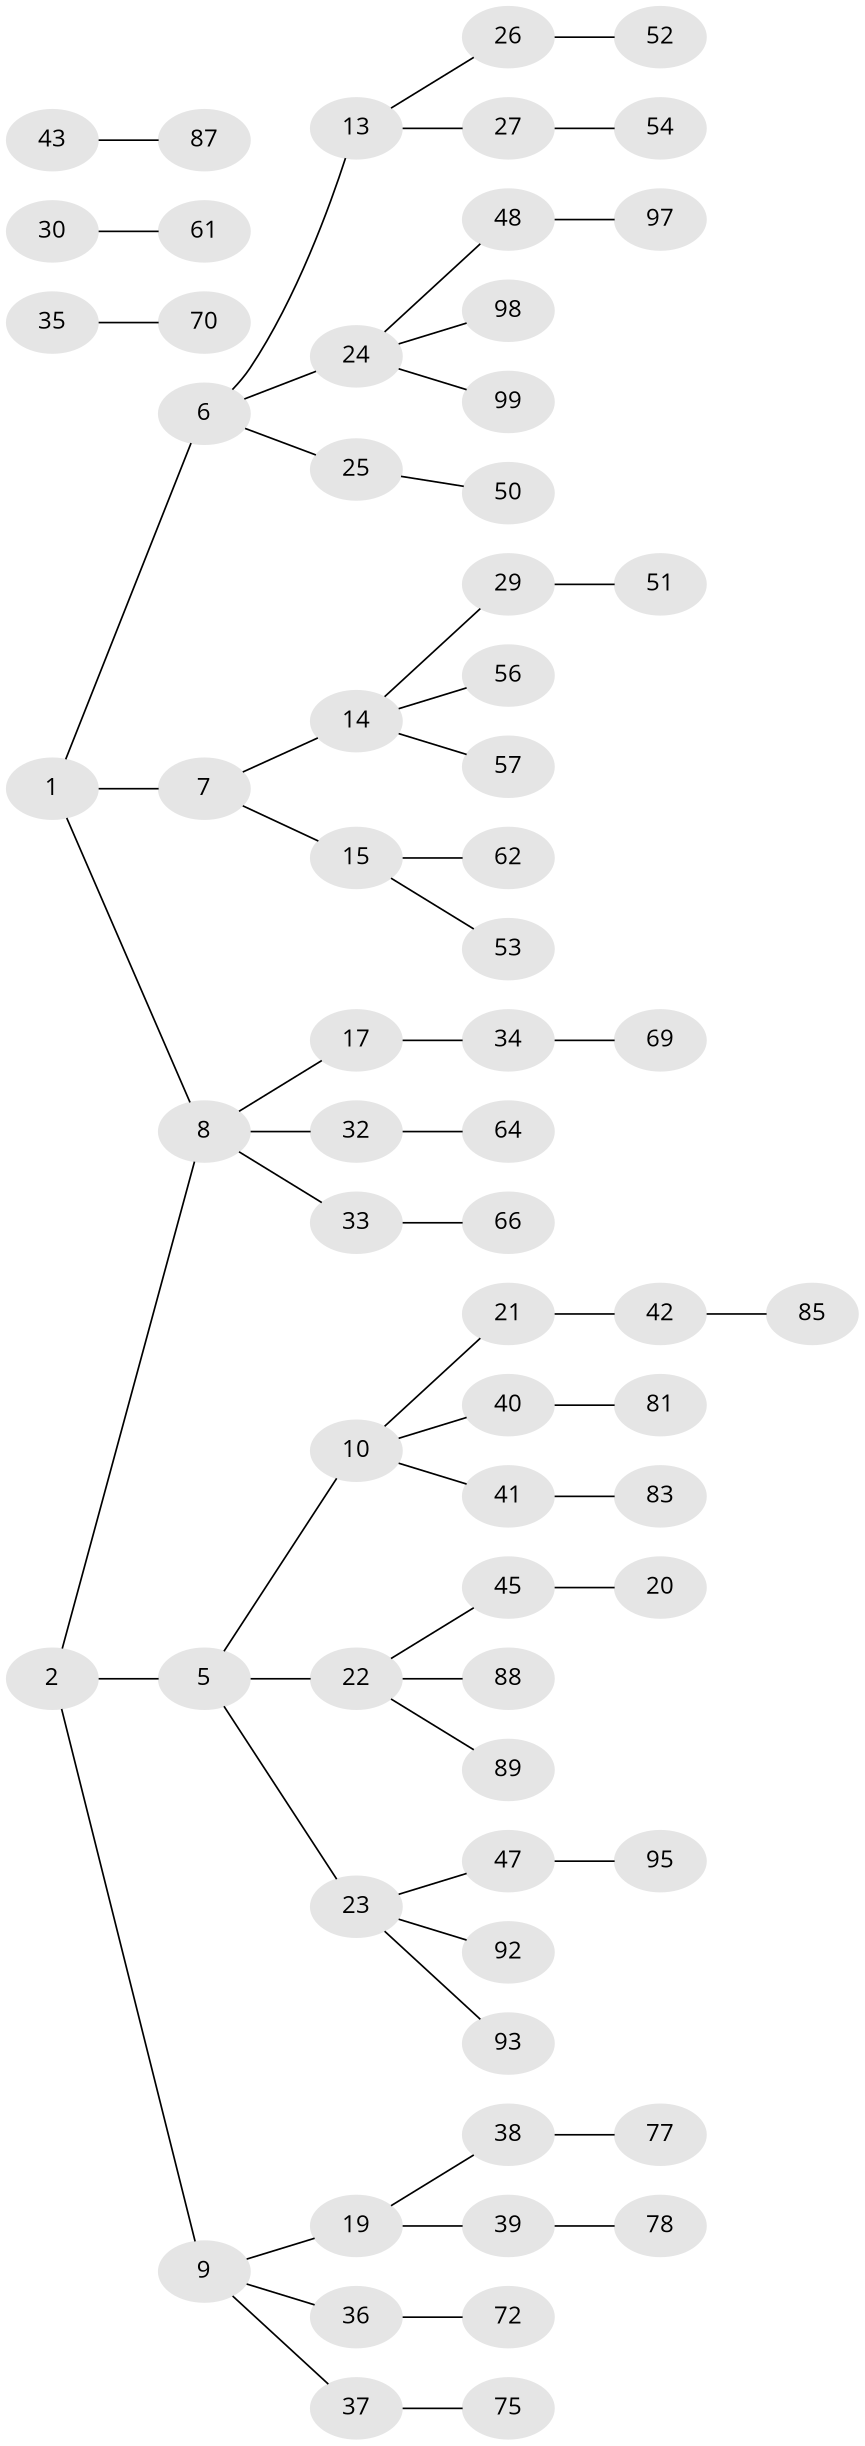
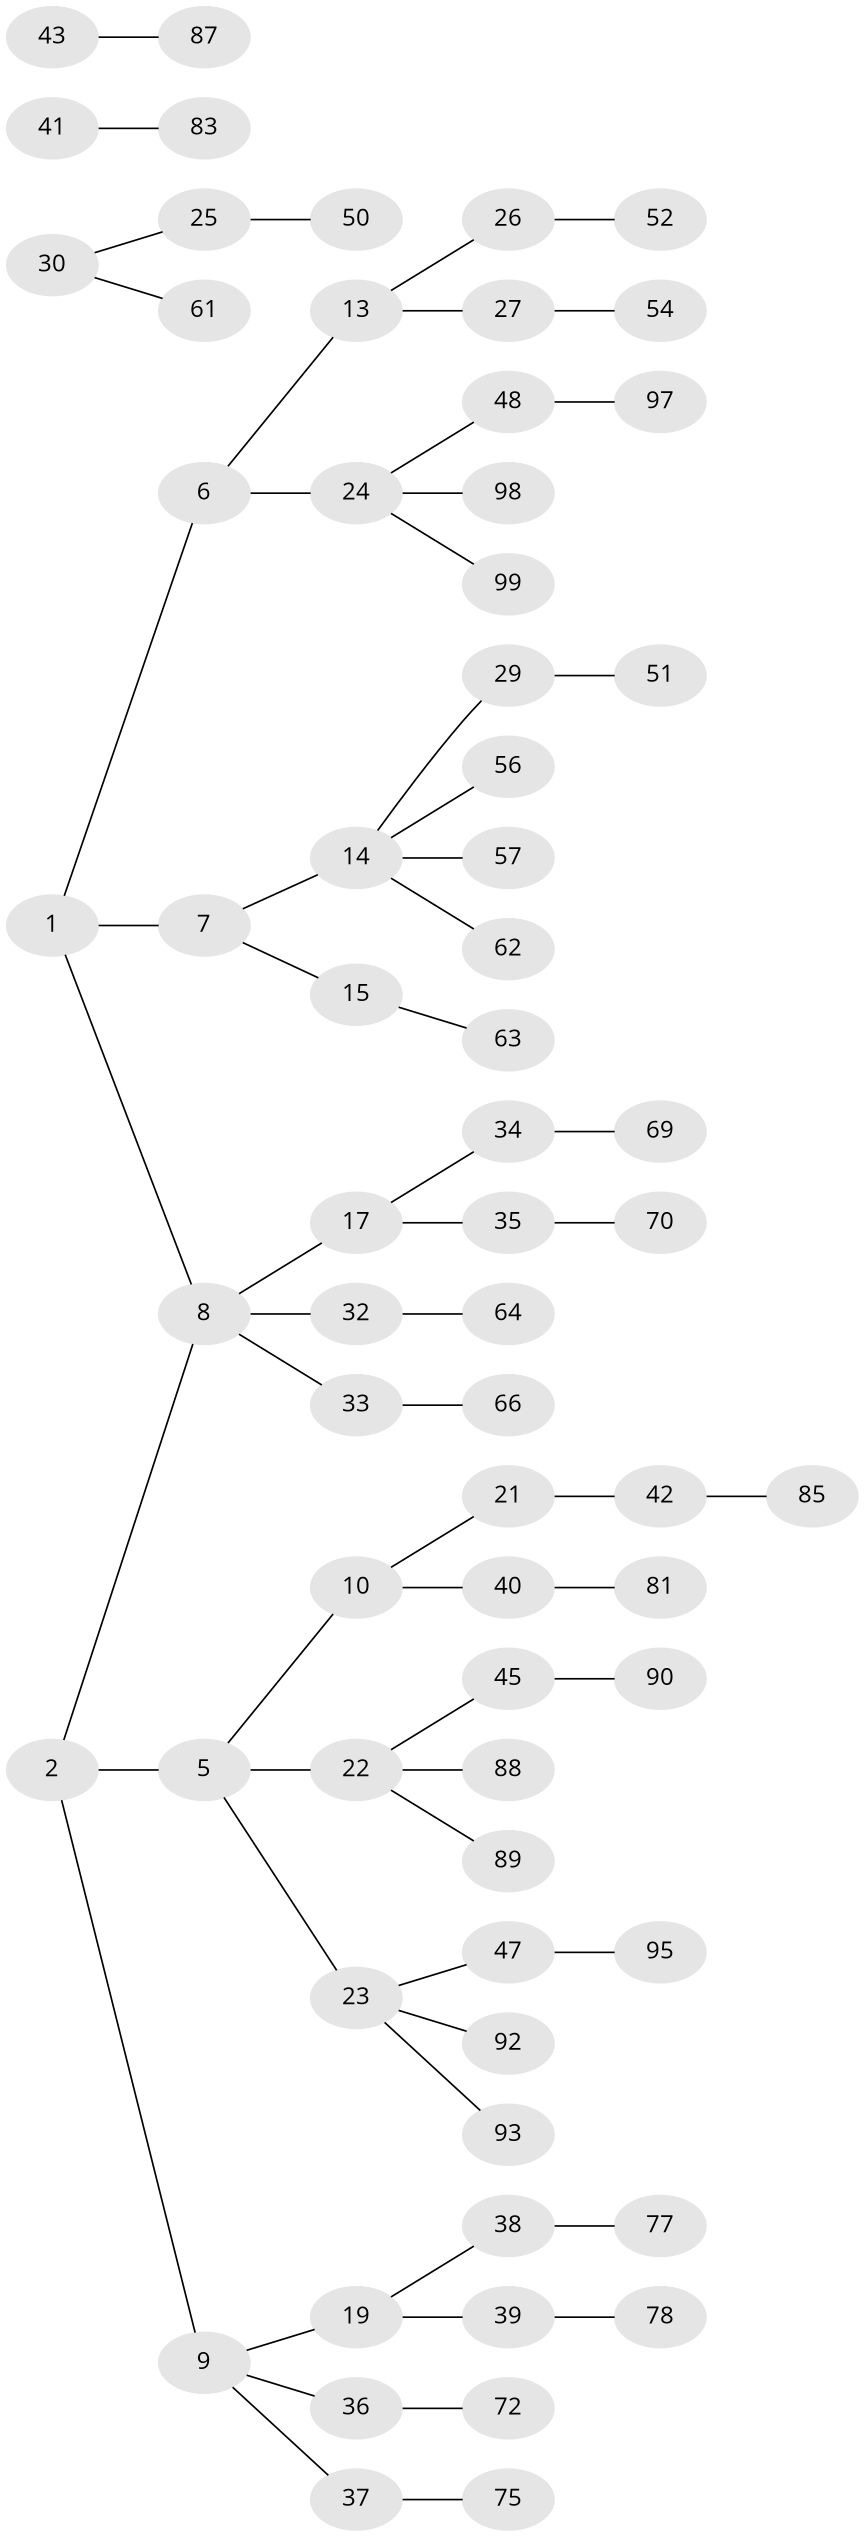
  graph {
    fontname="Open Sans"
    rankdir=LR
    node [color=gray90 fontname="Open Sans" style=filled latent=0.2]
    edge [fontname="Open Sans"]
    1 [super="+3" latent=""]
    6 [latent=0.5 super="+12"]
    7 [latent=0.5]
    8 [latent=0.333333 super="+16"]
    2 [latent=1 super="+4"]
    5 [latent=0.5 super="+11"]
    9 [latent=0.333333 super="+18"]
    13 [latent=0.333333]
    24 [latent=0.25 super="+49"]
    25 [latent=0.25 super="+51"]
    14 [latent=0.333333 super="+28"]
    15 [latent=0.333333 super="+31"]
    10 [latent=0.333333 super="+20"]
    22 [latent=0.25 super="+44"]
    23 [latent=0.25 super="+46"]
    17 [latent=0.25]
    32 [super="+65"]
    33 [super="+67"]
    19 [latent=0.25]
    36 [super="+73"]
    37 [super="+74"]
    21 [latent=0.25]
    40 [super="+80"]
    41 [super="+82"]
    45 [super="+91"]
    88 [latent=0.166667]
    89 [latent=0.166667]
    47 [super="+94"]
    92 [latent=0.166667]
    93 [latent=0.166667]
    26 [latent=0.25 super="+53"]
    27 [latent=0.25 super="+55"]
    48 [super="+96"]
    98 [latent=0.166667]
    99 [latent=0.166667]
    50 [super="+100"]
    29 [latent=0.25 super="+59"]
    56
    57
    62
-   63 [label=53]
+   63
    34 [super="+68"]
    35 [super="+71"]
    64 [latent=0.166667]
    66 [latent=0.166667]
    38 [super="+76"]
    39 [super="+79"]
    72 [latent=0.166667]
    75 [latent=0.166667]
    42 [super="+84"]
    81 [latent=0.166667]
    83 [latent=0.166667]
    52
    54
    n55 [label=51]
    30 [latent=0.25 super="+60"]
    61
    69 [latent=0.166667]
    70 [latent=0.166667]
    77 [latent=0.166667]
    78 [latent=0.166667]
    85 [latent=0.166667]
    43 [super="+86"]
    87 [latent=0.166667]
-   90 [latent=0.166667 label=20]
+   90 [latent=0.166667]
    95 [latent=0.166667]
    97 [latent=0.166667]
    1 -- 6
    1 -- 7
    1 -- 8
    6 -- 13
    6 -- 24
-   6 -- 25
+   30 -- 25
    7 -- 14
    7 -- 15
    8 -- 17
    8 -- 32
    8 -- 33
    2 -- 8
    2 -- 5
    2 -- 9
    5 -- 10
    5 -- 22
    5 -- 23
    9 -- 19
    9 -- 36
    9 -- 37
    13 -- 26
    13 -- 27
    24 -- 48
    24 -- 98
    24 -- 99
    25 -- 50
    14 -- 29
    14 -- 56
    14 -- 57
-   15 -- 62
+   14 -- 62
    15 -- 63
    10 -- 21
    10 -- 40
-   10 -- 41
    22 -- 45
    22 -- 88
    22 -- 89
    23 -- 47
    23 -- 92
    23 -- 93
    17 -- 34
+   17 -- 35
    32 -- 64
    33 -- 66
    19 -- 38
    19 -- 39
    36 -- 72
    37 -- 75
    21 -- 42
    40 -- 81
    41 -- 83
    45 -- 90
    47 -- 95
    26 -- 52
    27 -- 54
    48 -- 97
    29 -- n55
    34 -- 69
    35 -- 70
    38 -- 77
    39 -- 78
    42 -- 85
    30 -- 61
    43 -- 87
  }
